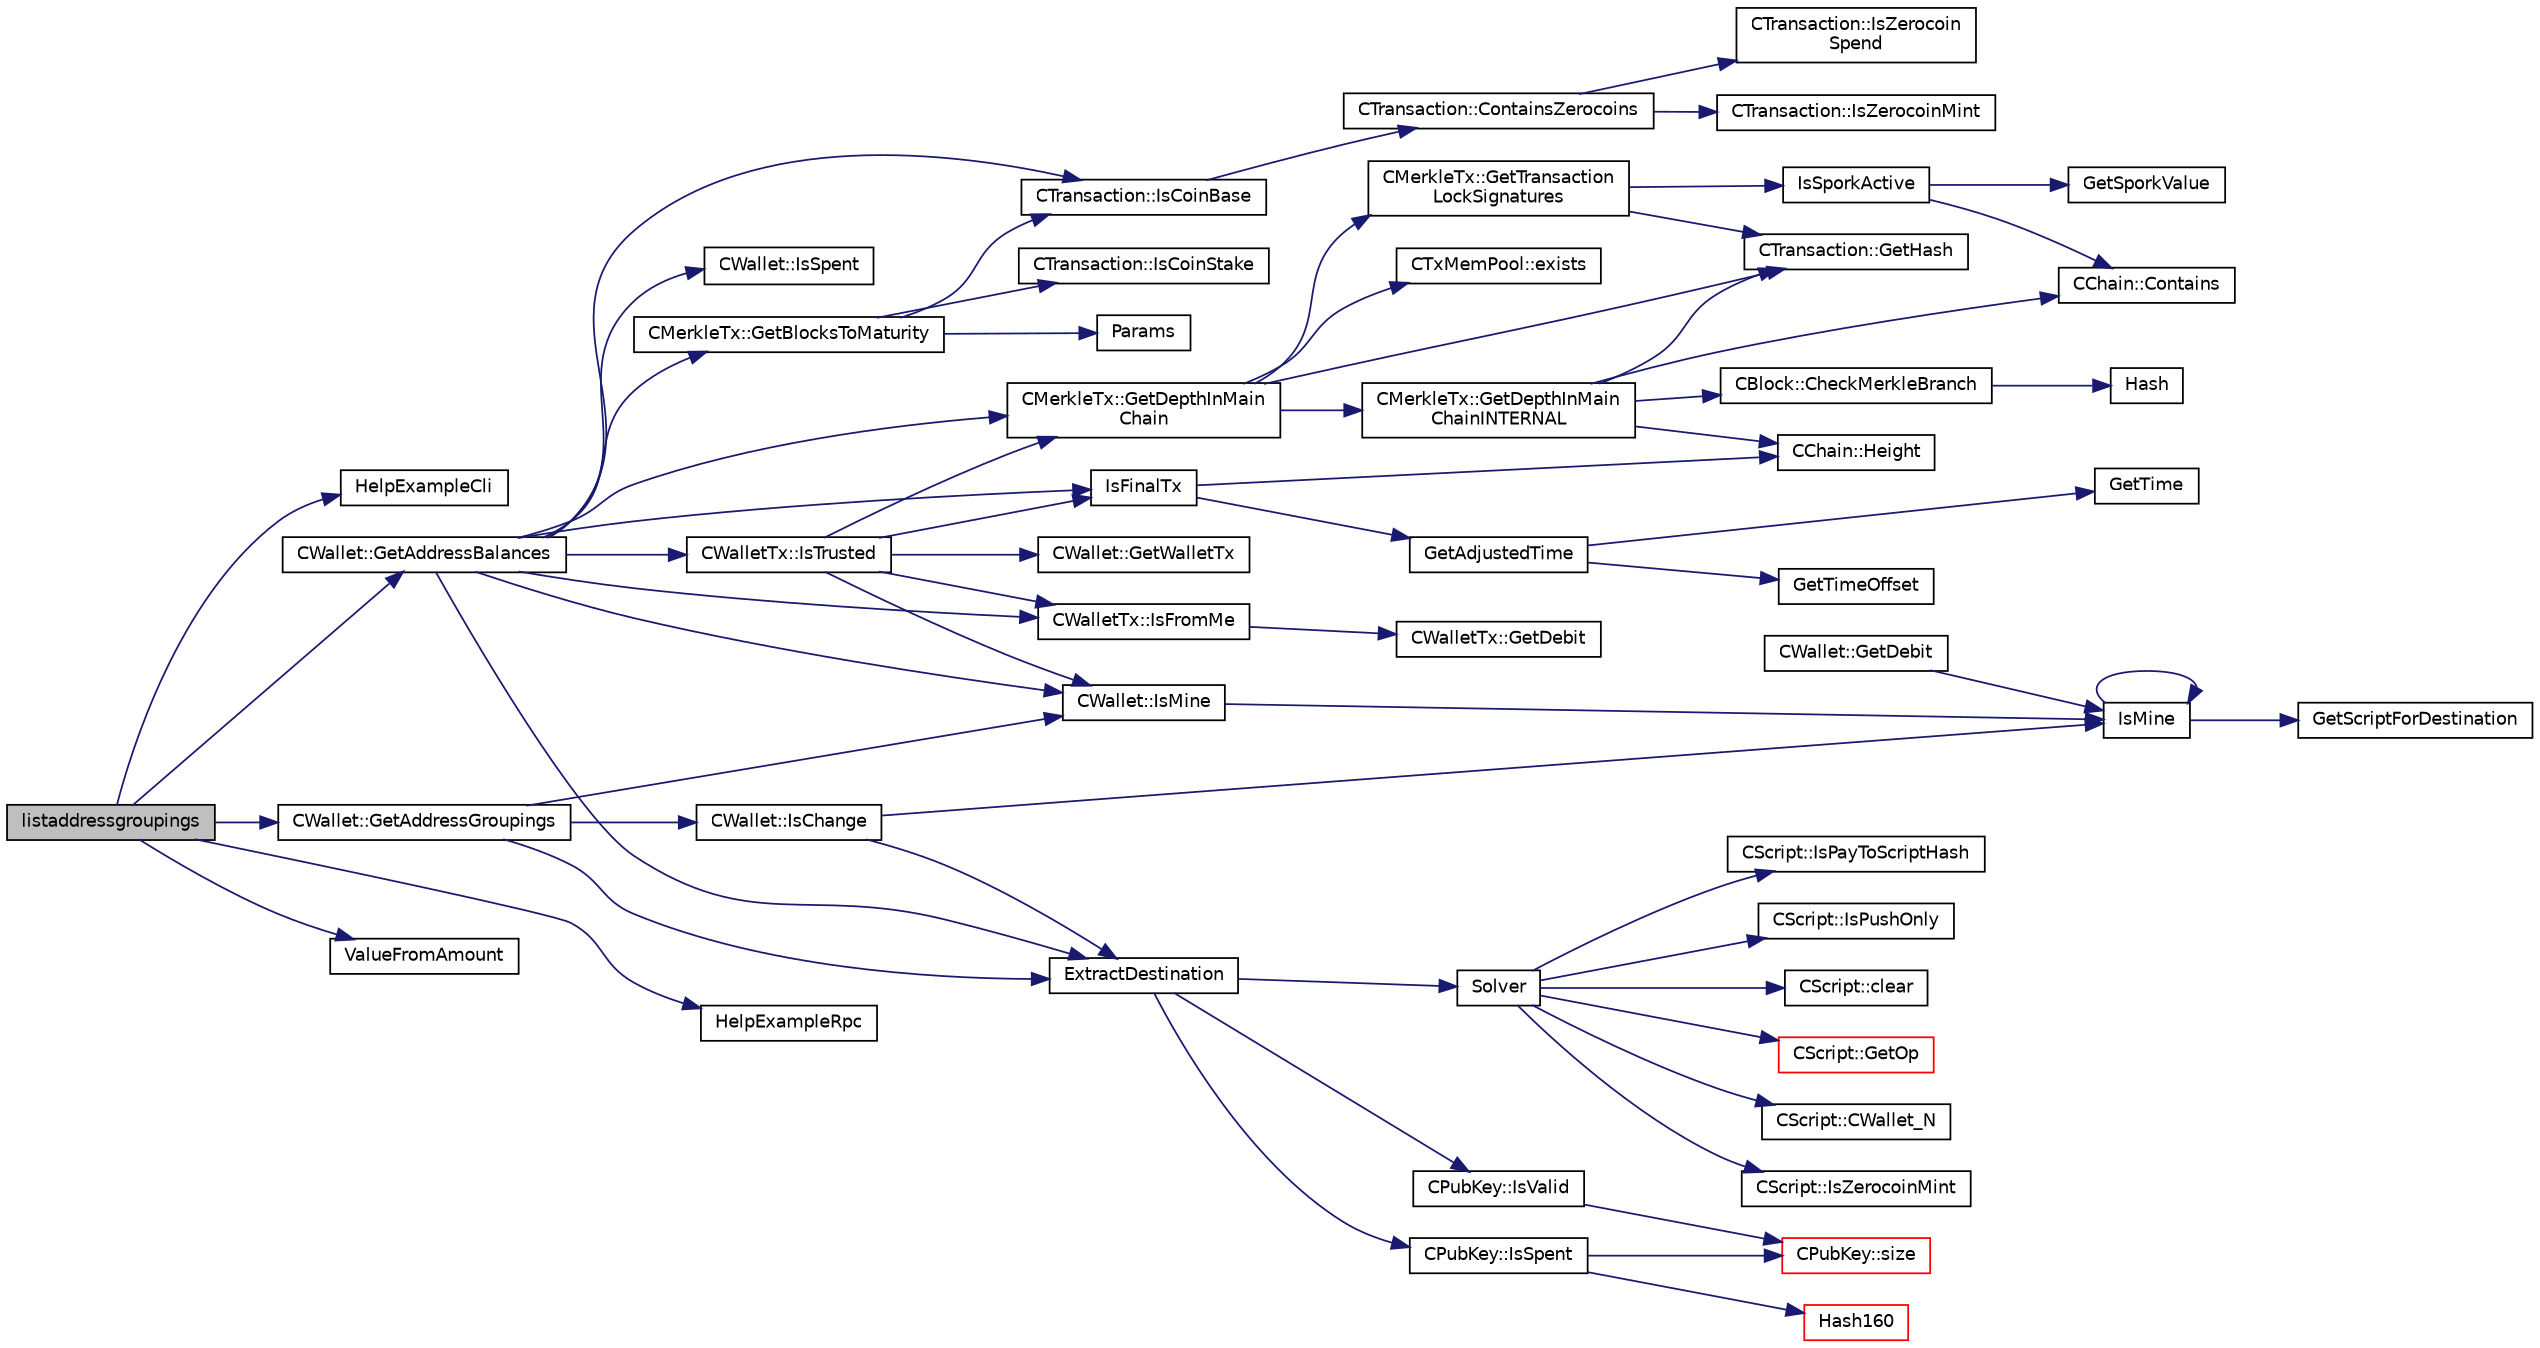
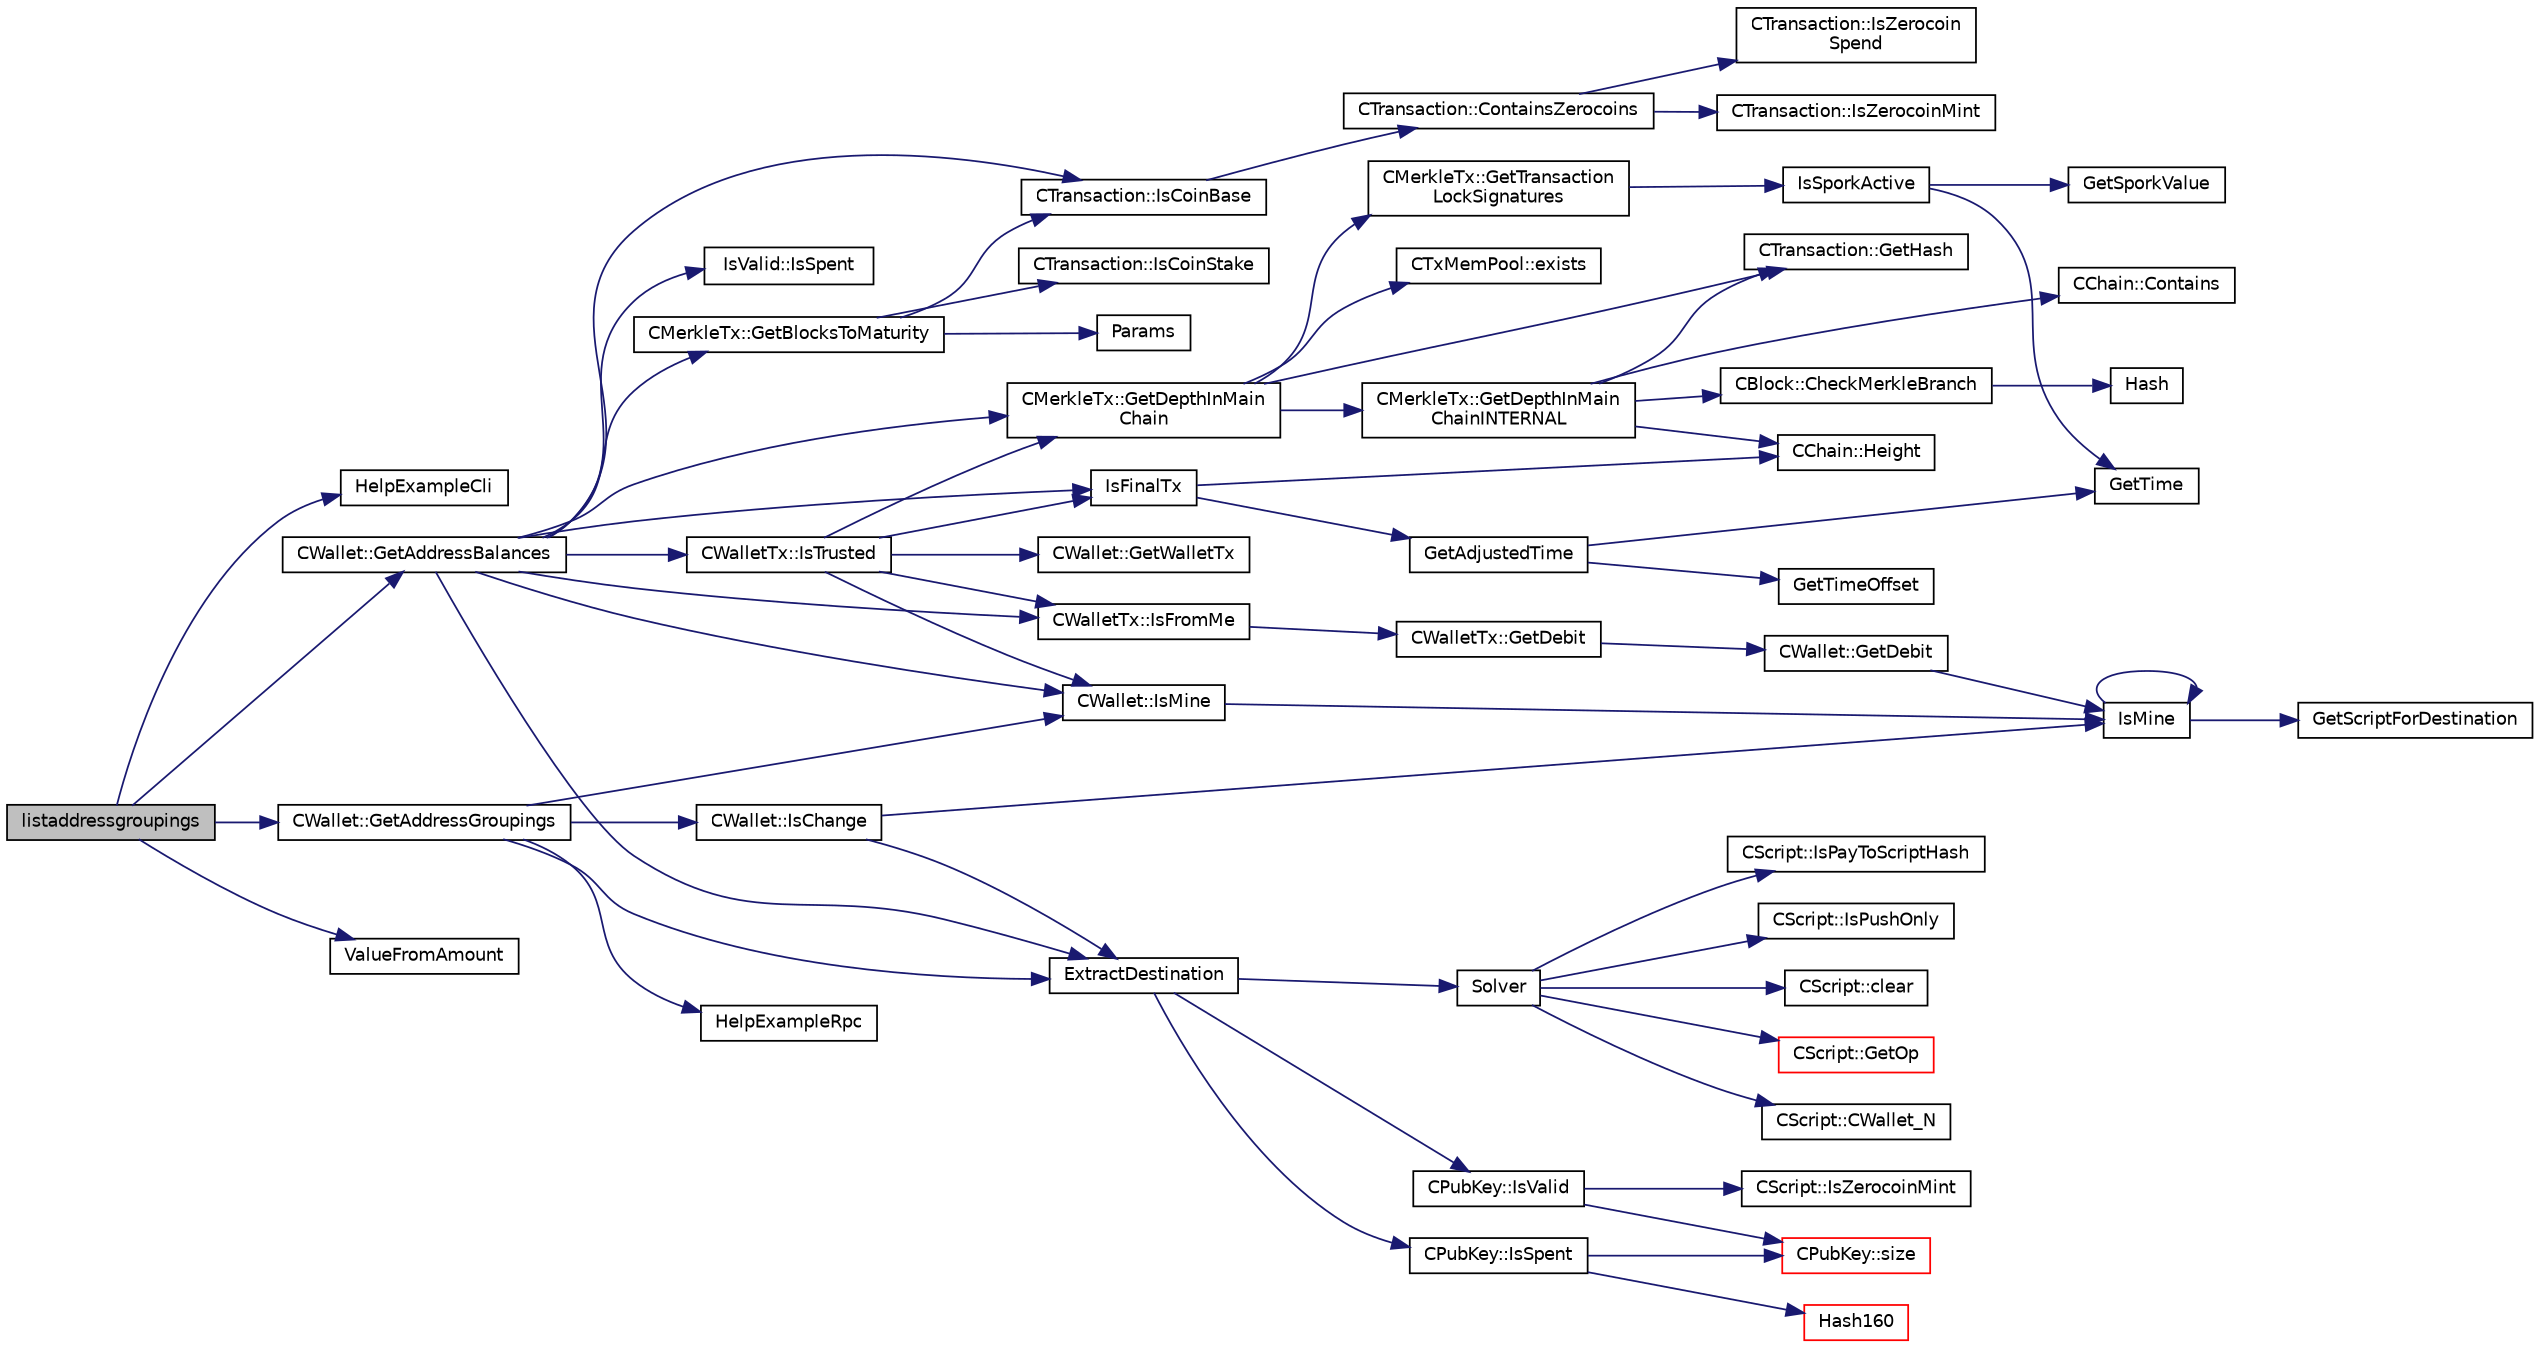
  digraph {
    fontname="DejaVu Sans"
    rankdir=LR
    node [color=black fillcolor=white fontname="DejaVu Sans" fontsize=10 shape=record style=filled]
    edge [color=midnightblue fontname="DejaVu Sans" fontsize=10 labelfontname=Helvetica labelfontsize=10 style=solid]
    n1 [fillcolor=grey75 fontcolor=black height=0.2 label=listaddressgroupings width=0.4]
    n2 [height=0.2 label=HelpExampleCli width=0.4]
    n3 [height=0.2 label=HelpExampleRpc width=0.4]
    n4 [height=0.2 label="CWallet::GetAddressBalances" width=0.4]
    n5 [height=0.2 label="CWallet::GetAddressGroupings" width=0.4]
    n6 [height=0.2 label=ValueFromAmount width=0.4]
    n7 [height=0.2 label=IsFinalTx width=0.4]
    n8 [height=0.2 label="CWalletTx::IsTrusted" width=0.4]
    n9 [height=0.2 label="CMerkleTx::GetDepthInMain\lChain" width=0.4]
    n10 [height=0.2 label="CWalletTx::IsFromMe" width=0.4]
    n11 [height=0.2 label="CWallet::IsMine" width=0.4]
    n12 [height=0.2 label="CTransaction::IsCoinBase" width=0.4]
    n13 [height=0.2 label="CMerkleTx::GetBlocksToMaturity" width=0.4]
    n14 [height=0.2 label=ExtractDestination width=0.4]
-   n15 [height=0.2 label="CWallet::IsSpent" width=0.4]
+   n15 [height=0.2 label="IsValid::IsSpent" width=0.4]
    n16 [height=0.2 label="CWallet::IsChange" width=0.4]
    n17 [height=0.2 label="CChain::Height" width=0.4]
    n18 [height=0.2 label=GetAdjustedTime width=0.4]
    n19 [height=0.2 label="CWallet::GetWalletTx" width=0.4]
    n20 [height=0.2 label="CMerkleTx::GetDepthInMain\lChainINTERNAL" width=0.4]
    n21 [height=0.2 label="CTransaction::GetHash" width=0.4]
    n22 [height=0.2 label="CTxMemPool::exists" width=0.4]
    n23 [height=0.2 label="CMerkleTx::GetTransaction\lLockSignatures" width=0.4]
    n24 [height=0.2 label="CWalletTx::GetDebit" width=0.4]
    n25 [height=0.2 label=IsMine width=0.4]
    n26 [height=0.2 label="CTransaction::ContainsZerocoins" width=0.4]
    n27 [height=0.2 label="CTransaction::IsCoinStake" width=0.4]
    n28 [height=0.2 label=Params width=0.4]
    n29 [height=0.2 label=Solver width=0.4]
    n30 [height=0.2 label="CPubKey::IsValid" width=0.4]
    n31 [height=0.2 label="CPubKey::IsSpent" width=0.4]
    n32 [height=0.2 label=GetTime width=0.4]
    n33 [height=0.2 label=GetTimeOffset width=0.4]
    n34 [height=0.2 label="CChain::Contains" width=0.4]
    n35 [height=0.2 label="CBlock::CheckMerkleBranch" width=0.4]
    n36 [height=0.2 label=IsSporkActive width=0.4]
    n37 [height=0.2 label=Hash width=0.4]
    n38 [height=0.2 label=GetSporkValue width=0.4]
    n39 [height=0.2 label="CWallet::GetDebit" width=0.4]
    n40 [height=0.2 label=GetScriptForDestination width=0.4]
    n41 [height=0.2 label="CTransaction::IsZerocoin\lSpend" width=0.4]
    n42 [height=0.2 label="CTransaction::IsZerocoinMint" width=0.4]
    n43 [height=0.2 label="CScript::IsPayToScriptHash" width=0.4]
    n44 [height=0.2 label="CScript::IsZerocoinMint" width=0.4]
    n45 [height=0.2 label="CScript::IsPushOnly" width=0.4]
    n46 [height=0.2 label="CScript::clear" width=0.4]
    n47 [color=red height=0.2 label="CScript::GetOp" width=0.4]
    n48 [height=0.2 label="CScript::CWallet_N" width=0.4]
    n49 [color=red height=0.2 label="CPubKey::size" width=0.4]
    n50 [color=red height=0.2 label=Hash160 width=0.4]
    n1 -> n2
-   n1 -> n3
+   n5 -> n3
    n1 -> n4
    n1 -> n5
    n1 -> n6
    n4 -> n7
    n4 -> n8
    n4 -> n9
    n4 -> n10
    n4 -> n11
    n4 -> n12
    n4 -> n13
    n4 -> n14
    n4 -> n15
    n5 -> n11
    n5 -> n14
    n5 -> n16
    n7 -> n17
    n7 -> n18
    n8 -> n7
    n8 -> n9
    n8 -> n10
    n8 -> n11
    n8 -> n19
    n9 -> n20
    n9 -> n21
    n9 -> n22
    n9 -> n23
    n10 -> n24
    n11 -> n25
    n12 -> n26
    n13 -> n12
    n13 -> n27
    n13 -> n28
    n14 -> n29
    n14 -> n30
    n14 -> n31
    n16 -> n14
    n16 -> n25
    n18 -> n32
    n18 -> n33
    n20 -> n17
    n20 -> n21
    n20 -> n34
    n20 -> n35
-   n23 -> n21
    n23 -> n36
+   n24 -> n39
    n25 -> n25
    n25 -> n40
    n26 -> n41
    n26 -> n42
    n29 -> n43
-   n29 -> n44
+   n30 -> n44
    n29 -> n45
    n29 -> n46
    n29 -> n47
    n29 -> n48
    n30 -> n49
    n31 -> n49
    n31 -> n50
    n35 -> n37
-   n36 -> n34
+   n36 -> n32
    n36 -> n38
    n39 -> n25
  }
